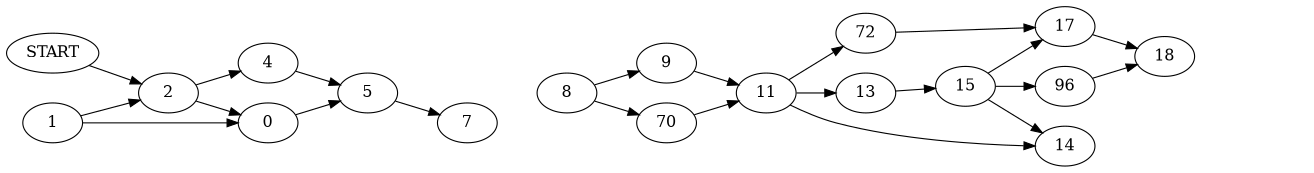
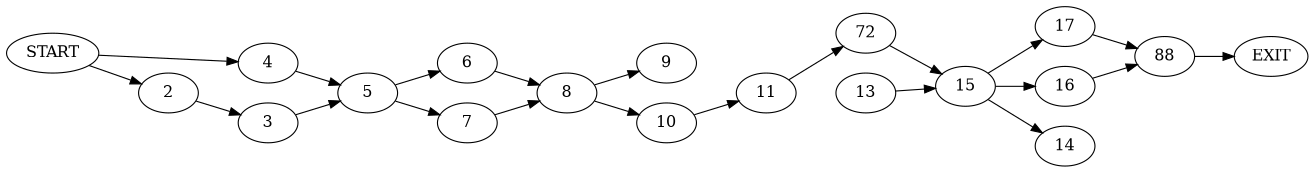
  digraph {
    rankdir=LR
    n1 [label=START]
    2
-   1
-   3 [label=0]
+   3
+   n5 [label=EXIT]
    4
    5
+   6
    7
    8
    9
-   10 [label=70]
+   10
    11
    n14 [label=72]
    13
    14
    15
-   16 [label=96]
+   16
    17
-   18
+   18 [label=88]
    n1 -> 2
    2 -> 3
-   2 -> 4
-   1 -> 2
-   1 -> 3
+   n1 -> 4
    3 -> 5
    4 -> 5
+   5 -> 6
    5 -> 7
+   6 -> 8
+   7 -> 8
    8 -> 9
    8 -> 10
-   9 -> 11
    10 -> 11
    11 -> n14
-   11 -> 13
-   11 -> 14
-   n14 -> 17
+   n14 -> 15
    13 -> 15
    15 -> 14
    15 -> 16
    15 -> 17
    16 -> 18
    17 -> 18
+   18 -> n5
  }
